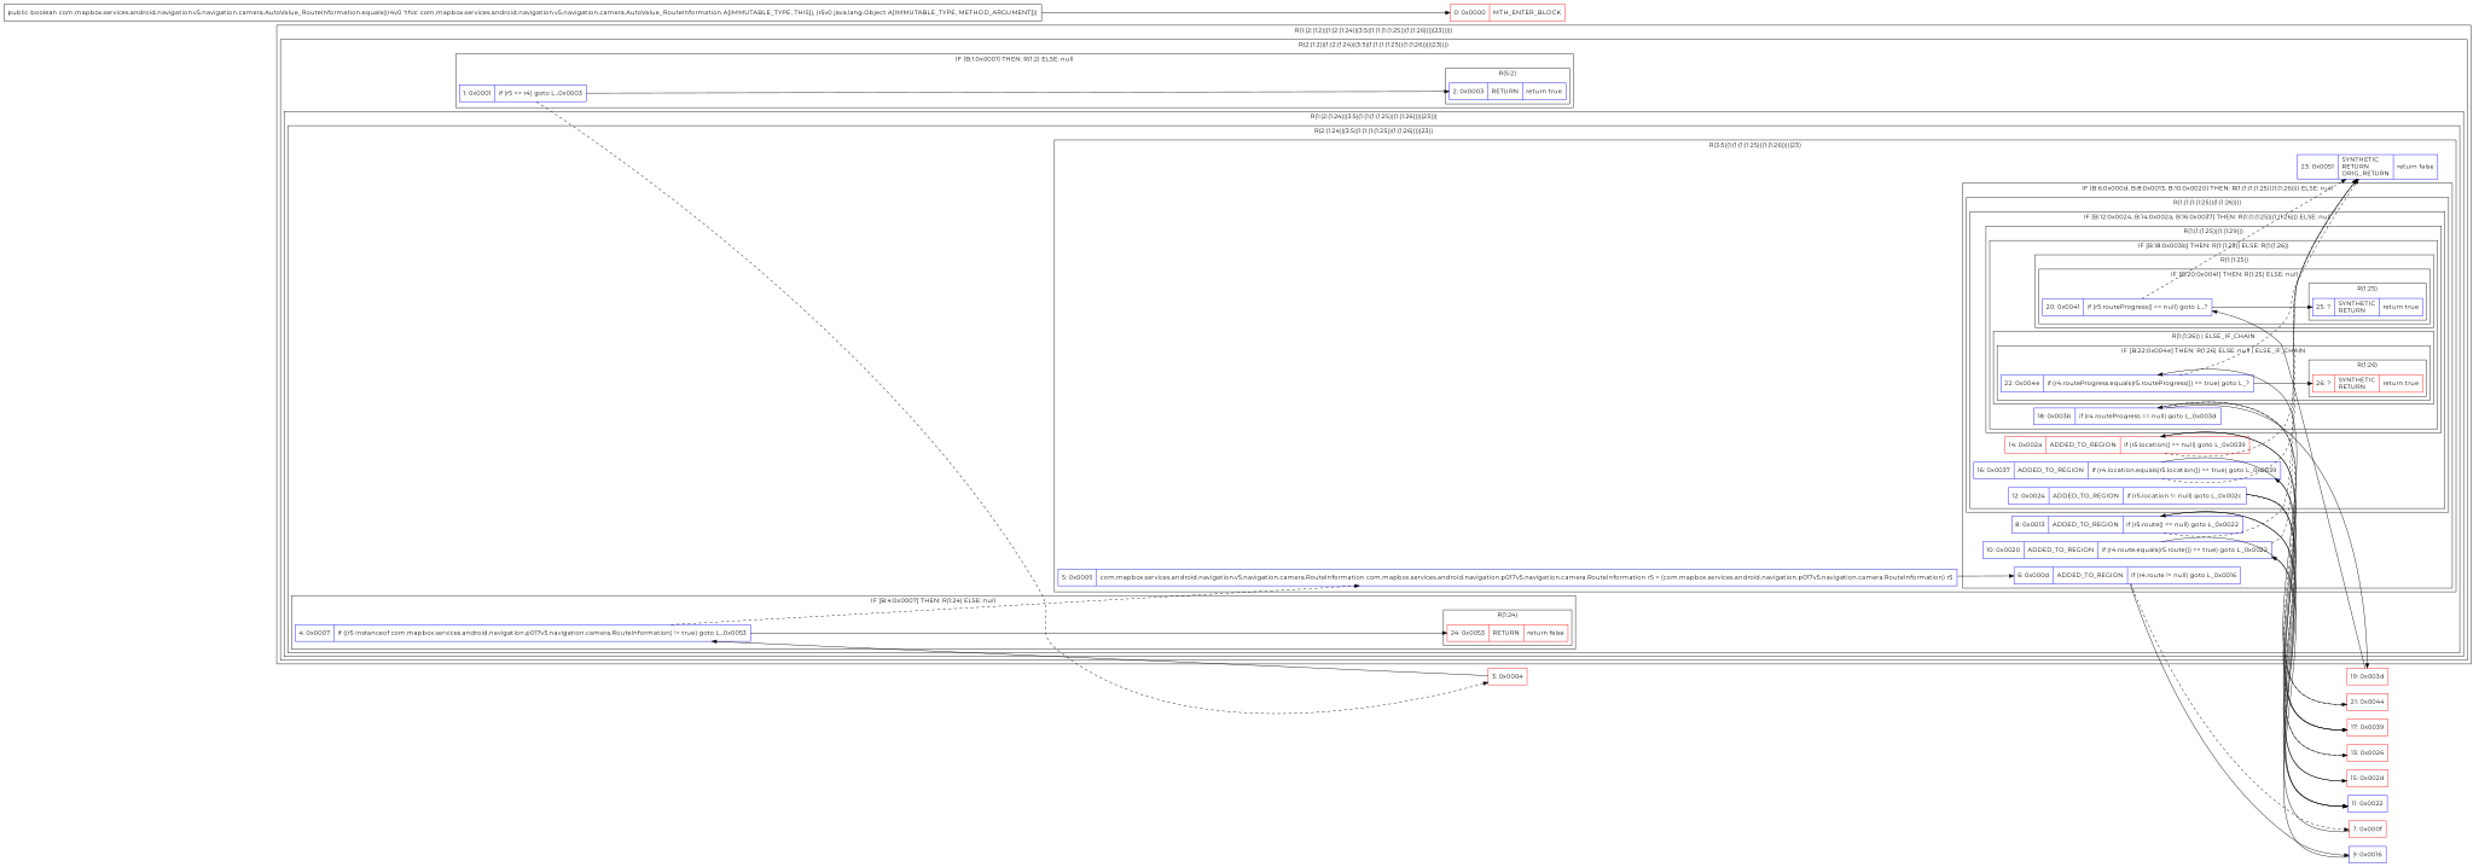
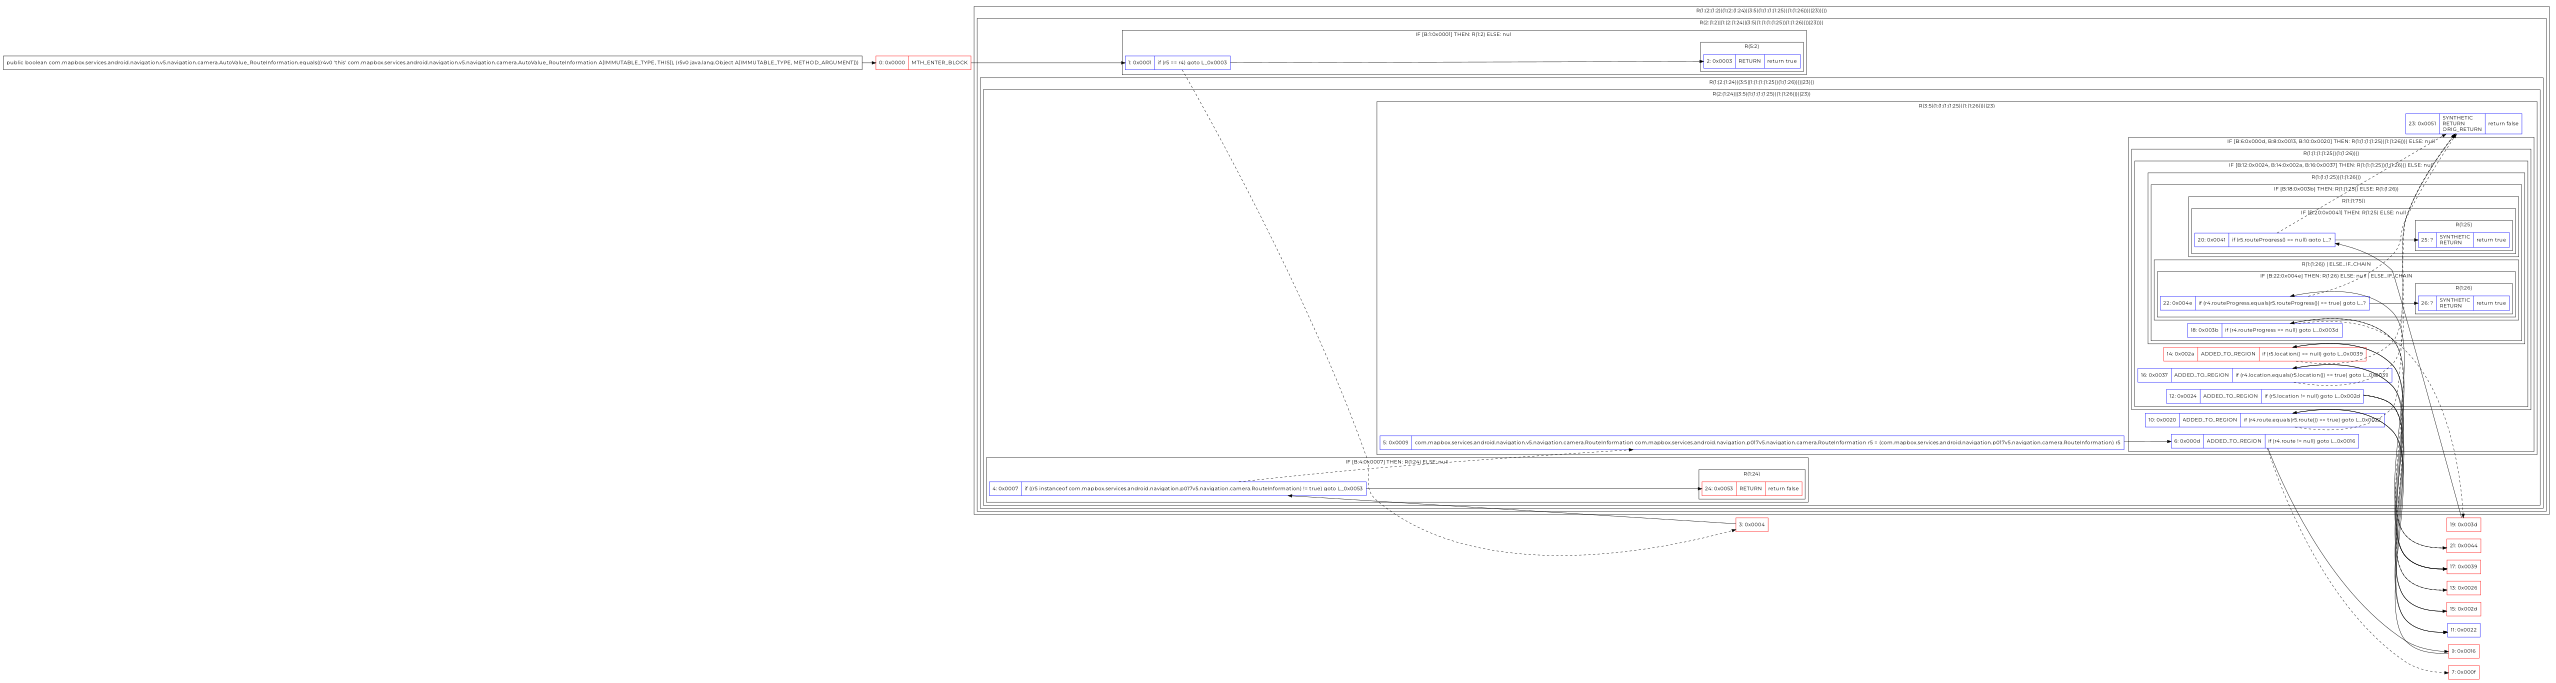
  digraph {
    fontname=Montserrat
    rankdir=LR
    node [color=blue fontname=Montserrat shape=record]
    edge [fontname=Montserrat]
    n1 [label="{2\:\ 0x0003|RETURN\l|return true\l}"]
    n2 [label="{1\:\ 0x0001|if (r5 == r4) goto L_0x0003\l}"]
    n3 [color=red label="{24\:\ 0x0053|RETURN\l|return false\l}"]
    n4 [label="{4\:\ 0x0007|if ((r5 instanceof com.mapbox.services.android.navigation.p017v5.navigation.camera.RouteInformation) != true) goto L_0x0053\l}"]
    n5 [label="{25\:\ ?|SYNTHETIC\lRETURN\l|return true\l}"]
    n6 [label="{20\:\ 0x0041|if (r5.routeProgress() == null) goto L_?\l}"]
-   n7 [color=red label="{26\:\ ?|SYNTHETIC\lRETURN\l|return true\l}"]
+   n7 [label="{26\:\ ?|SYNTHETIC\lRETURN\l|return true\l}"]
    n8 [label="{22\:\ 0x004e|if (r4.routeProgress.equals(r5.routeProgress()) == true) goto L_?\l}"]
    n9 [label="{18\:\ 0x003b|if (r4.routeProgress == null) goto L_0x003d\l}"]
    n10 [label="{12\:\ 0x0024|ADDED_TO_REGION\l|if (r5.location != null) goto L_0x002d\l}"]
    n11 [color=red label="{14\:\ 0x002a|ADDED_TO_REGION\l|if (r5.location() == null) goto L_0x0039\l}"]
    n12 [label="{16\:\ 0x0037|ADDED_TO_REGION\l|if (r4.location.equals(r5.location()) == true) goto L_0x0039\l}"]
    n13 [label="{6\:\ 0x000d|ADDED_TO_REGION\l|if (r4.route != null) goto L_0x0016\l}"]
-   n14 [label="{8\:\ 0x0013|ADDED_TO_REGION\l|if (r5.route() == null) goto L_0x0022\l}"]
    n15 [label="{10\:\ 0x0020|ADDED_TO_REGION\l|if (r4.route.equals(r5.route()) == true) goto L_0x0022\l}"]
    n16 [label="{5\:\ 0x0009|com.mapbox.services.android.navigation.v5.navigation.camera.RouteInformation com.mapbox.services.android.navigation.p017v5.navigation.camera.RouteInformation r5 = (com.mapbox.services.android.navigation.p017v5.navigation.camera.RouteInformation) r5\l}"]
    n17 [label="{23\:\ 0x0051|SYNTHETIC\lRETURN\lORIG_RETURN\l|return false\l}"]
    n18 [color=red label="{3\:\ 0x0004}"]
    n19 [color=red label="{19\:\ 0x003d}"]
    n20 [color=red label="{21\:\ 0x0044}"]
    n21 [label="{11\:\ 0x0022}"]
    n22 [color=red label="{13\:\ 0x0026}"]
    n23 [color=red label="{15\:\ 0x002d}"]
    n24 [color=red label="{17\:\ 0x0039}"]
    n25 [color=red label="{7\:\ 0x000f}"]
-   n26 [label="{9\:\ 0x0016}"]
+   n26 [color=red label="{9\:\ 0x0016}"]
    n27 [color=red label="{0\:\ 0x0000|MTH_ENTER_BLOCK\l}"]
    n28 [label="{public boolean com.mapbox.services.android.navigation.v5.navigation.camera.AutoValue_RouteInformation.equals((r4v0 'this' com.mapbox.services.android.navigation.v5.navigation.camera.AutoValue_RouteInformation A[IMMUTABLE_TYPE, THIS]), (r5v0 java.lang.Object A[IMMUTABLE_TYPE, METHOD_ARGUMENT])) }" color=""]
    subgraph cluster_1 {
      label="R(1:(2:(1:2)|(1:(2:(1:24)|(3:5|(1:(1:(1:(1:25))(1:(1:26))))|23)))))"
      subgraph cluster_2 {
        label="R(2:(1:2)|(1:(2:(1:24)|(3:5|(1:(1:(1:(1:25))(1:(1:26))))|23))))"
        subgraph cluster_3 {
          label="IF [B:1:0x0001] THEN: R(1:2) ELSE: null"
          n2
          subgraph cluster_4 {
            label="R(5:2)"
            n1
          }
        }
        subgraph cluster_5 {
          label="R(1:(2:(1:24)|(3:5|(1:(1:(1:(1:25))(1:(1:26))))|23)))"
          subgraph cluster_6 {
            label="R(2:(1:24)|(3:5|(1:(1:(1:(1:25))(1:(1:26))))|23))"
            subgraph cluster_7 {
              label="IF [B:4:0x0007] THEN: R(1:24) ELSE: null"
              n4
              subgraph cluster_8 {
                label="R(1:24)"
                n3
              }
            }
            subgraph cluster_9 {
              label="R(3:5|(1:(1:(1:(1:25))(1:(1:26))))|23)"
              n16
              n17
              subgraph cluster_10 {
                label="IF [B:6:0x000d, B:8:0x0013, B:10:0x0020] THEN: R(1:(1:(1:(1:25))(1:(1:26)))) ELSE: null"
                n13
-               n14
                n15
                subgraph cluster_11 {
                  label="R(1:(1:(1:(1:25))(1:(1:26))))"
                  subgraph cluster_12 {
                    label="IF [B:12:0x0024, B:14:0x002a, B:16:0x0037] THEN: R(1:(1:(1:25))(1:(1:26))) ELSE: null"
                    n10
                    n11
                    n12
                    subgraph cluster_13 {
-                     label="R(1:(1:(1:25))(1:(1:29)))"
+                     label="R(1:(1:(1:25))(1:(1:26)))"
                      subgraph cluster_14 {
                        label="IF [B:18:0x003b] THEN: R(1:(1:25)) ELSE: R(1:(1:26))"
                        n9
                        subgraph cluster_15 {
-                         label="R(1:(1:25))"
+                         label="R(1:(1:75))"
                          subgraph cluster_16 {
                            label="IF [B:20:0x0041] THEN: R(1:25) ELSE: null"
                            n6
                            subgraph cluster_17 {
                              label="R(1:25)"
                              n5
                            }
                          }
                        }
                        subgraph cluster_18 {
                          label="R(1:(1:26)) | ELSE_IF_CHAIN\l"
                          subgraph cluster_19 {
                            label="IF [B:22:0x004e] THEN: R(1:26) ELSE: null | ELSE_IF_CHAIN\l"
                            n8
                            subgraph cluster_20 {
                              label="R(1:26)"
                              n7
                            }
                          }
                        }
                      }
                    }
                  }
                }
              }
            }
          }
        }
      }
    }
    n2 -> n1
    n2 -> n18 [style=dashed]
    n4 -> n3
    n4 -> n16 [style=dashed]
    n6 -> n5
    n6 -> n17 [style=dashed]
    n8 -> n7
    n8 -> n17 [style=dashed]
-   n9 -> n19
+   n9 -> n19 [style=dashed]
    n9 -> n20 [style=dashed]
    n10 -> n21
    n10 -> n22 [style=dashed]
    n10 -> n23
    n11 -> n17 [style=dashed]
    n11 -> n24
    n12 -> n17 [style=dashed]
    n12 -> n24
    n13 -> n25 [style=dashed]
    n13 -> n26
-   n14 -> n17 [style=dashed]
-   n14 -> n21
    n15 -> n17 [style=dashed]
    n15 -> n21
    n16 -> n13
    n18 -> n4
    n19 -> n6
    n20 -> n8
    n22 -> n11
    n23 -> n12
    n24 -> n9
-   n25 -> n14
    n26 -> n15
+   n27 -> n2
    n28 -> n27
  }
